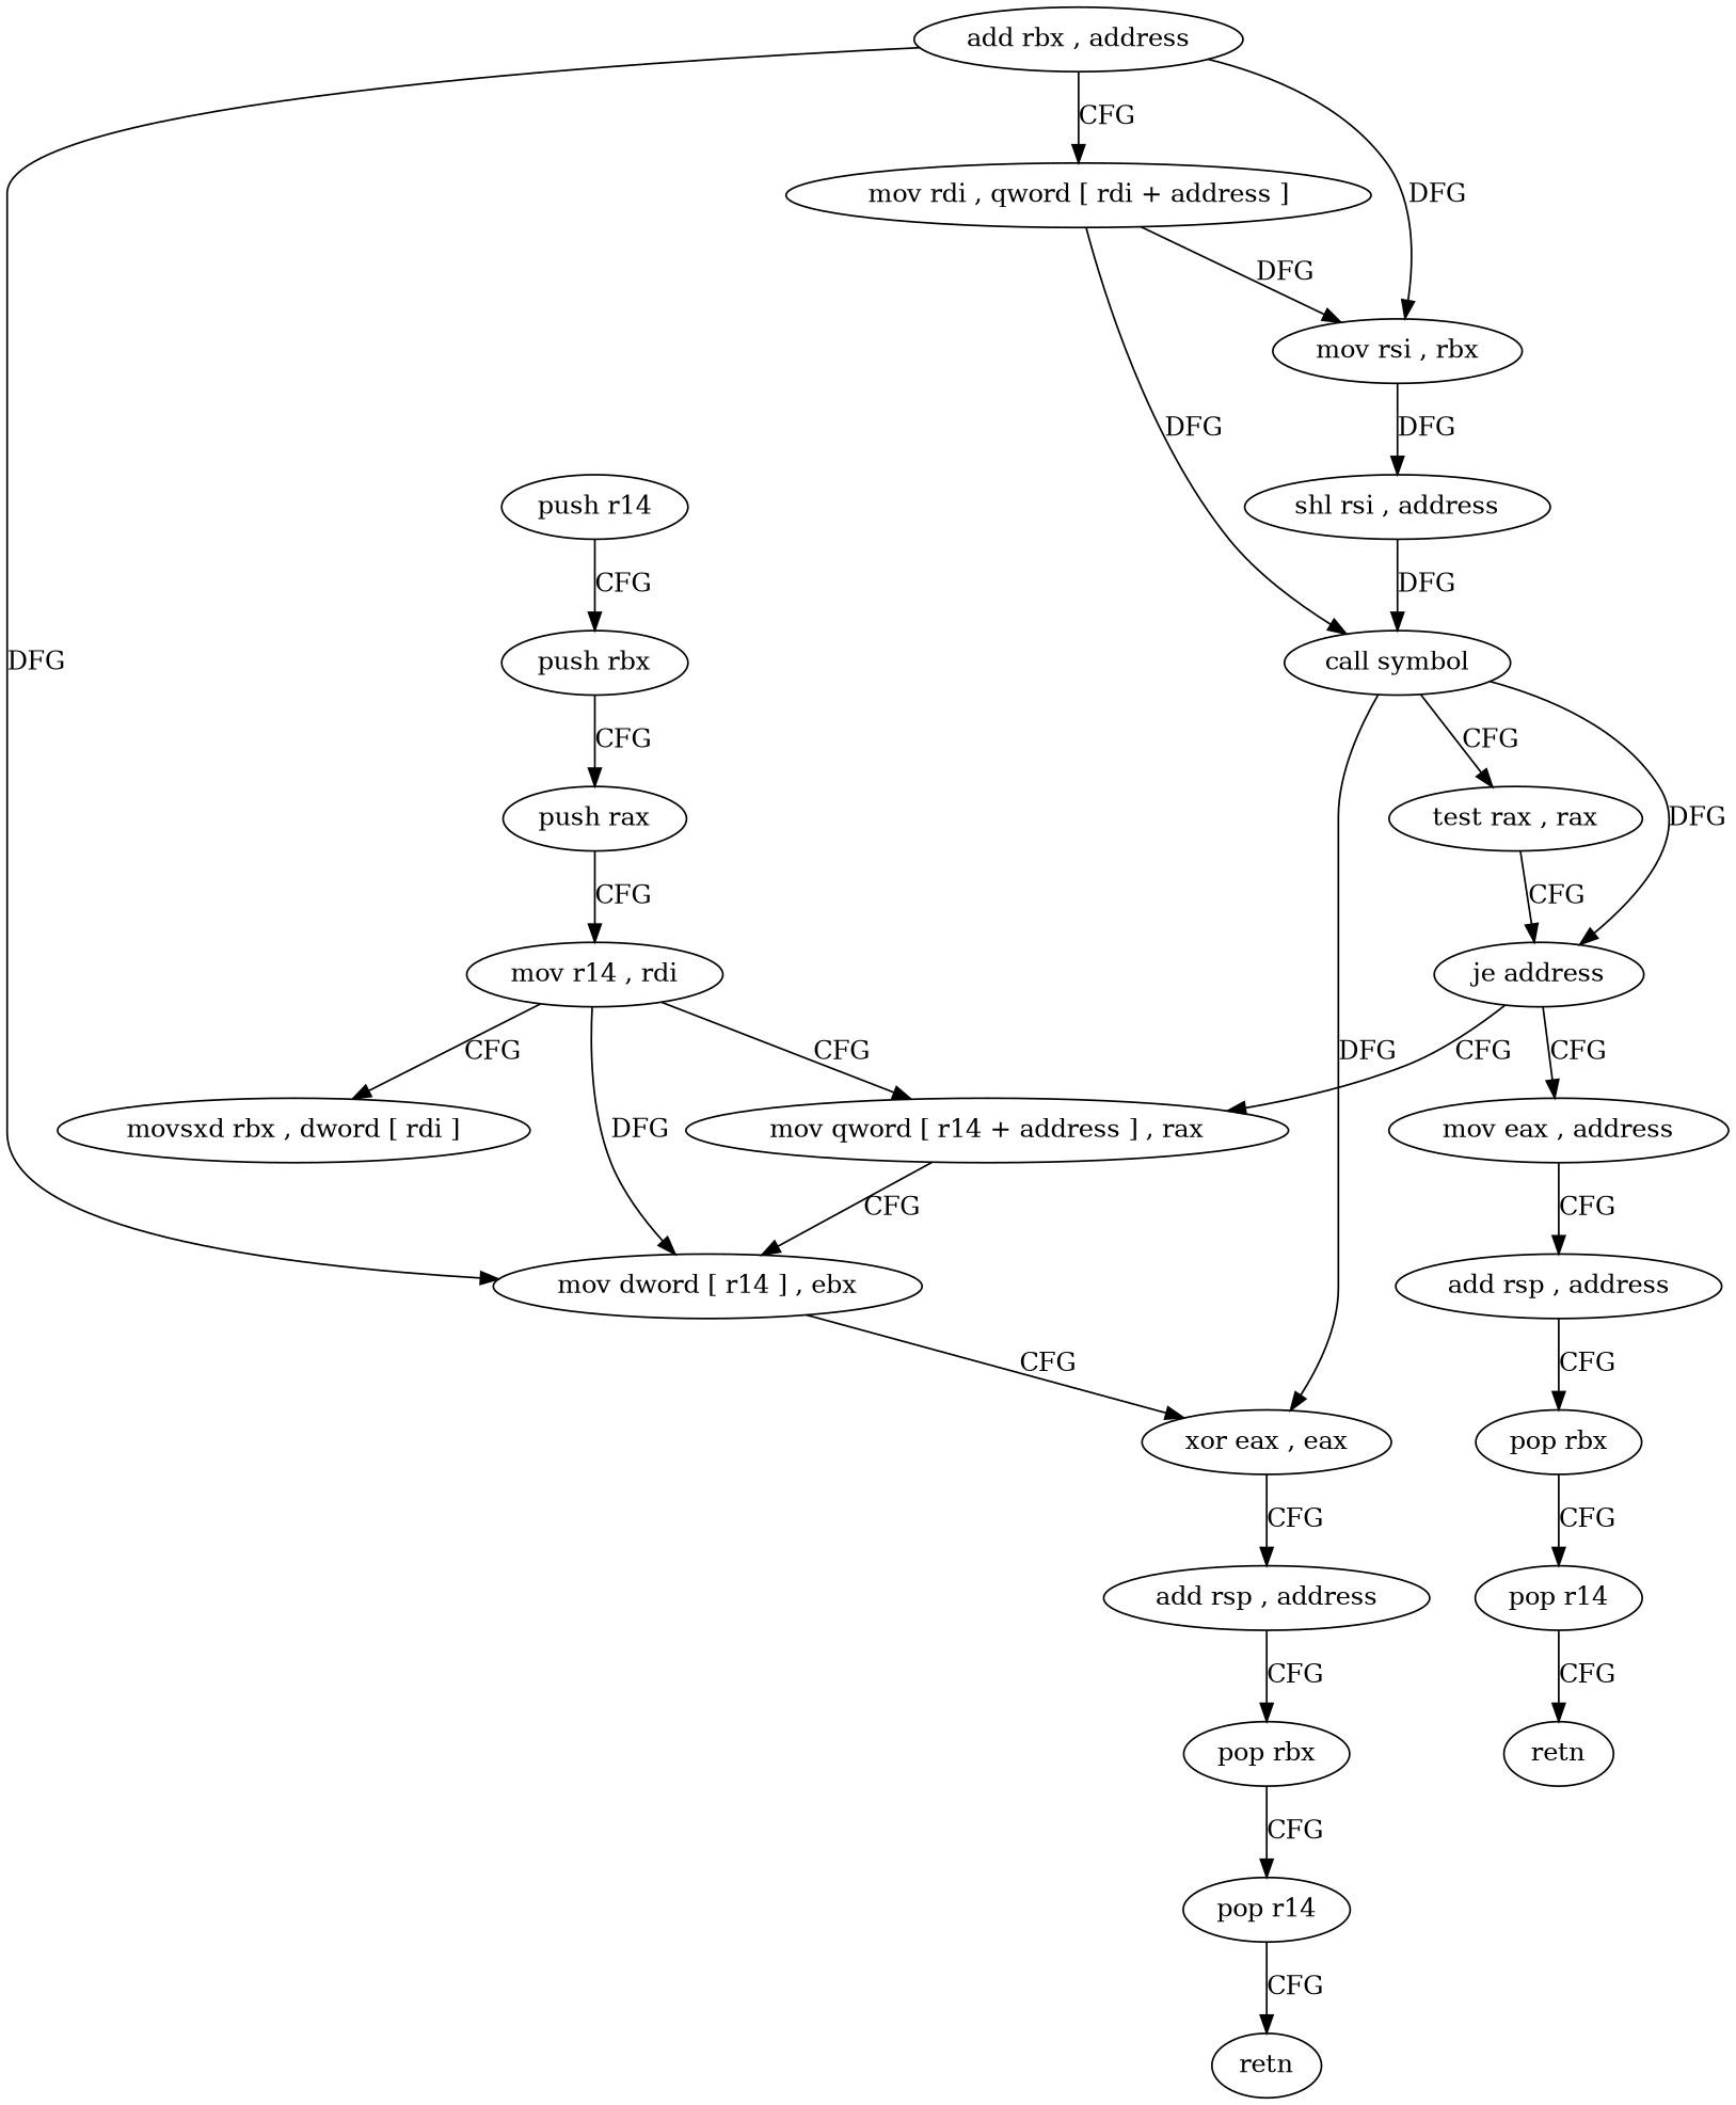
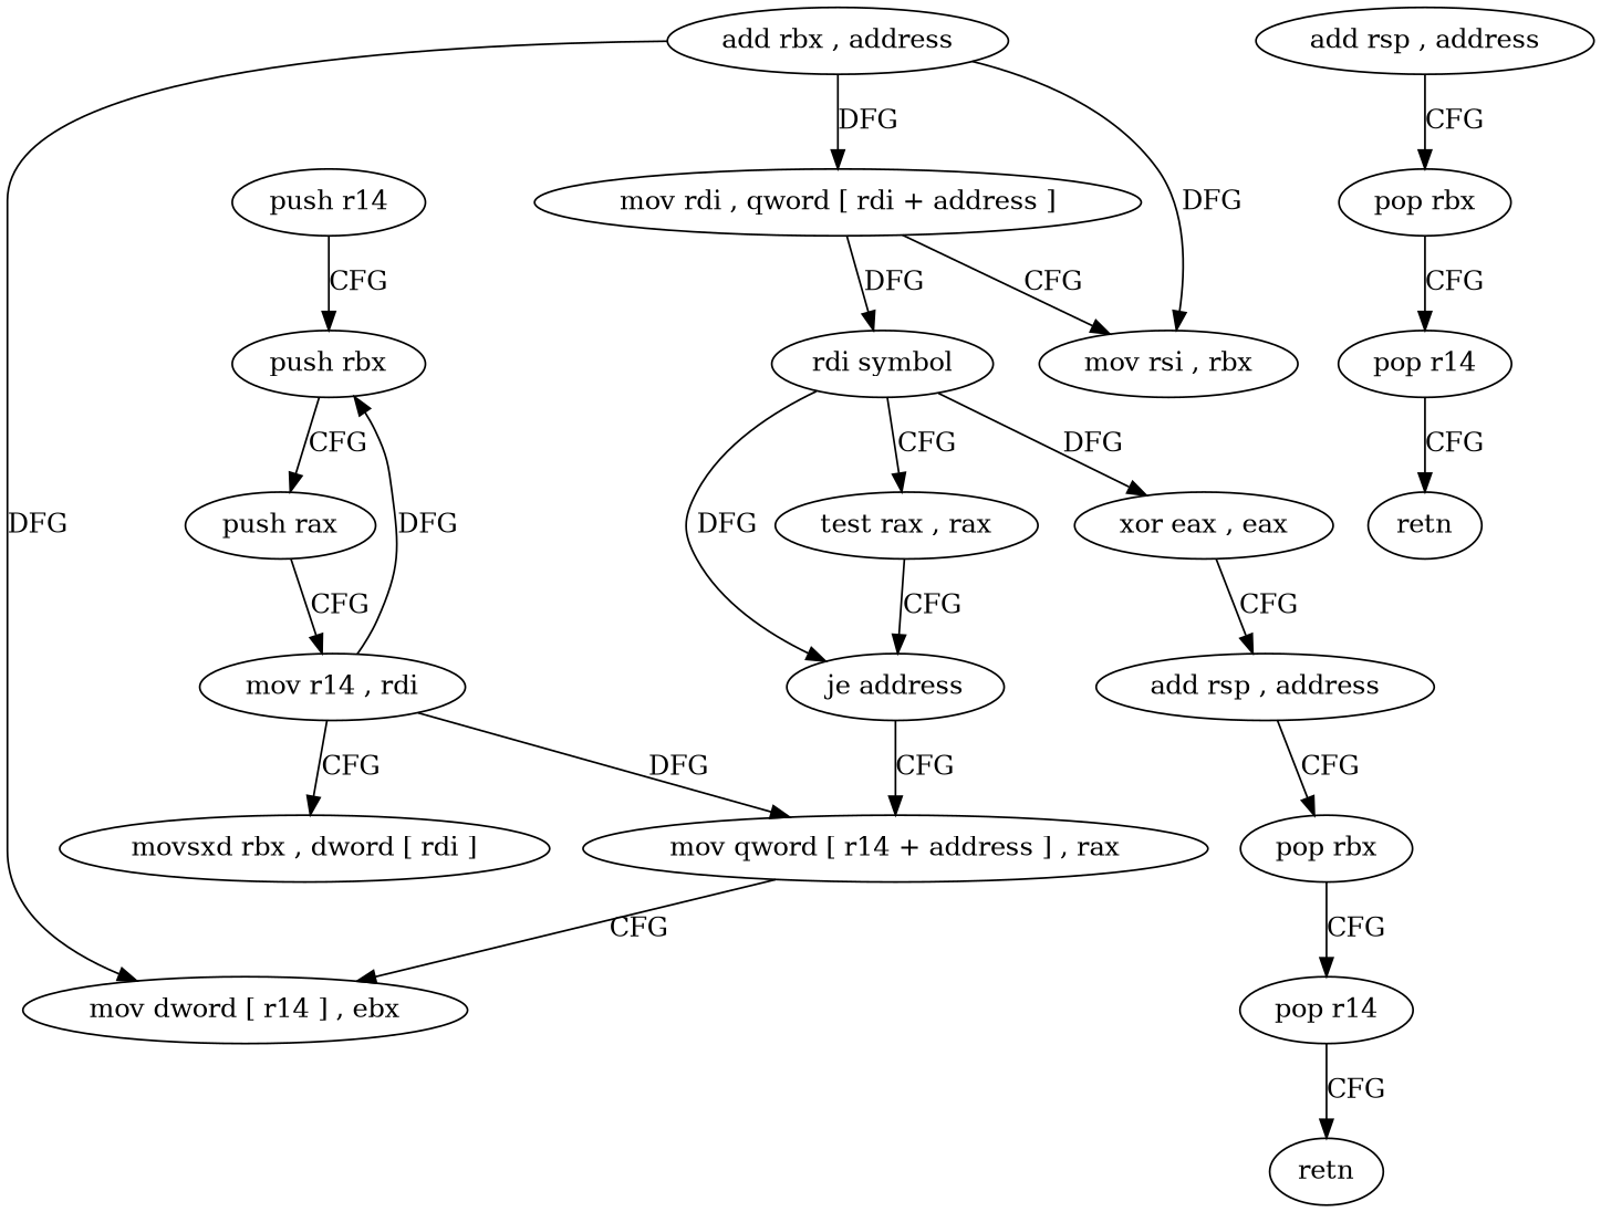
  digraph {
    n1 [label="push r14"]
    n2 [label="push rbx"]
    n3 [label="push rax"]
    n4 [label="mov r14 , rdi"]
    n5 [label="movsxd rbx , dword [ rdi ]"]
    n6 [label="mov qword [ r14 + address ] , rax"]
    n7 [label="mov dword [ r14 ] , ebx"]
    n8 [label="xor eax , eax"]
    n9 [label="add rbx , address"]
    n10 [label="mov rdi , qword [ rdi + address ]"]
    n11 [label="mov rsi , rbx"]
-   n12 [label="call symbol"]
-   n13 [label="shl rsi , address"]
+   n12 [label="rdi symbol"]
    n14 [label="test rax , rax"]
    n15 [label="je address"]
-   n16 [label="mov eax , address"]
    n17 [label="add rsp , address"]
    n18 [label="pop rbx"]
    n19 [label="pop r14"]
    n20 [label=retn]
    n21 [label="add rsp , address"]
    n22 [label="pop rbx"]
    n23 [label="pop r14"]
    n24 [label=retn]
    n1 -> n2 [label=CFG]
    n2 -> n3 [label=CFG]
    n3 -> n4 [label=CFG]
    n4 -> n5 [label=CFG]
-   n4 -> n6 [label=CFG]
-   n4 -> n7 [label=DFG]
+   n4 -> n6 [label=DFG]
+   n4 -> n2 [label=DFG]
    n6 -> n7 [label=CFG]
-   n7 -> n8 [label=CFG]
    n8 -> n21 [label=CFG]
    n9 -> n7 [label=DFG]
-   n9 -> n10 [label=CFG]
+   n9 -> n10 [label=DFG]
    n9 -> n11 [label=DFG]
-   n10 -> n11 [label=DFG]
+   n10 -> n11 [label=CFG]
    n10 -> n12 [label=DFG]
-   n11 -> n13 [label=DFG]
    n12 -> n8 [label=DFG]
    n12 -> n14 [label=CFG]
    n12 -> n15 [label=DFG]
-   n13 -> n12 [label=DFG]
    n14 -> n15 [label=CFG]
    n15 -> n6 [label=CFG]
-   n15 -> n16 [label=CFG]
-   n16 -> n17 [label=CFG]
    n17 -> n18 [label=CFG]
    n18 -> n19 [label=CFG]
    n19 -> n20 [label=CFG]
    n21 -> n22 [label=CFG]
    n22 -> n23 [label=CFG]
    n23 -> n24 [label=CFG]
  }
